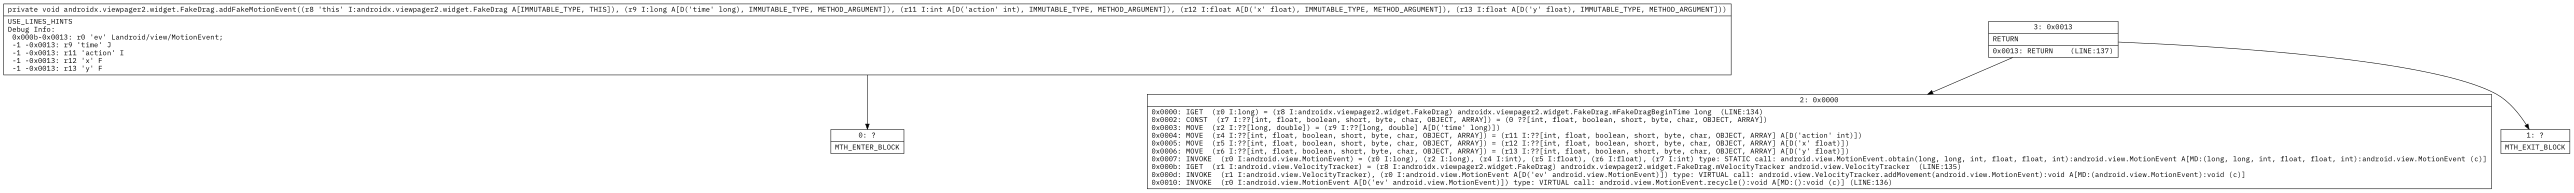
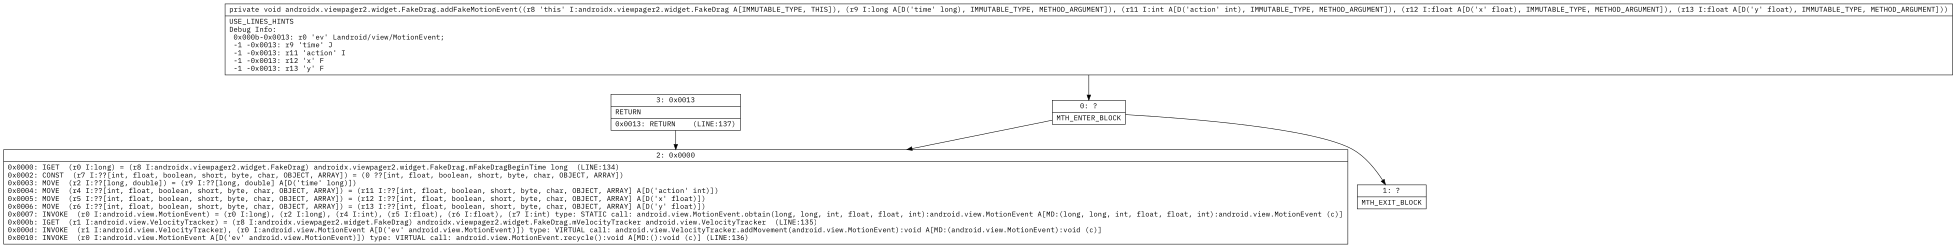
  digraph {
    fontname="IBM Plex Mono"
    node [fontname="IBM Plex Mono" shape=record]
    edge [fontname="IBM Plex Mono"]
    n1 [label="{0\:\ ?|MTH_ENTER_BLOCK\l}"]
    n2 [label="{2\:\ 0x0000|0x0000: IGET  (r0 I:long) = (r8 I:androidx.viewpager2.widget.FakeDrag) androidx.viewpager2.widget.FakeDrag.mFakeDragBeginTime long  (LINE:134)\l0x0002: CONST  (r7 I:??[int, float, boolean, short, byte, char, OBJECT, ARRAY]) = (0 ??[int, float, boolean, short, byte, char, OBJECT, ARRAY]) \l0x0003: MOVE  (r2 I:??[long, double]) = (r9 I:??[long, double] A[D('time' long)]) \l0x0004: MOVE  (r4 I:??[int, float, boolean, short, byte, char, OBJECT, ARRAY]) = (r11 I:??[int, float, boolean, short, byte, char, OBJECT, ARRAY] A[D('action' int)]) \l0x0005: MOVE  (r5 I:??[int, float, boolean, short, byte, char, OBJECT, ARRAY]) = (r12 I:??[int, float, boolean, short, byte, char, OBJECT, ARRAY] A[D('x' float)]) \l0x0006: MOVE  (r6 I:??[int, float, boolean, short, byte, char, OBJECT, ARRAY]) = (r13 I:??[int, float, boolean, short, byte, char, OBJECT, ARRAY] A[D('y' float)]) \l0x0007: INVOKE  (r0 I:android.view.MotionEvent) = (r0 I:long), (r2 I:long), (r4 I:int), (r5 I:float), (r6 I:float), (r7 I:int) type: STATIC call: android.view.MotionEvent.obtain(long, long, int, float, float, int):android.view.MotionEvent A[MD:(long, long, int, float, float, int):android.view.MotionEvent (c)]\l0x000b: IGET  (r1 I:android.view.VelocityTracker) = (r8 I:androidx.viewpager2.widget.FakeDrag) androidx.viewpager2.widget.FakeDrag.mVelocityTracker android.view.VelocityTracker  (LINE:135)\l0x000d: INVOKE  (r1 I:android.view.VelocityTracker), (r0 I:android.view.MotionEvent A[D('ev' android.view.MotionEvent)]) type: VIRTUAL call: android.view.VelocityTracker.addMovement(android.view.MotionEvent):void A[MD:(android.view.MotionEvent):void (c)]\l0x0010: INVOKE  (r0 I:android.view.MotionEvent A[D('ev' android.view.MotionEvent)]) type: VIRTUAL call: android.view.MotionEvent.recycle():void A[MD:():void (c)] (LINE:136)\l}"]
    n3 [label="{3\:\ 0x0013|RETURN\l|0x0013: RETURN    (LINE:137)\l}"]
    n4 [label="{1\:\ ?|MTH_EXIT_BLOCK\l}"]
    n5 [label="{private void androidx.viewpager2.widget.FakeDrag.addFakeMotionEvent((r8 'this' I:androidx.viewpager2.widget.FakeDrag A[IMMUTABLE_TYPE, THIS]), (r9 I:long A[D('time' long), IMMUTABLE_TYPE, METHOD_ARGUMENT]), (r11 I:int A[D('action' int), IMMUTABLE_TYPE, METHOD_ARGUMENT]), (r12 I:float A[D('x' float), IMMUTABLE_TYPE, METHOD_ARGUMENT]), (r13 I:float A[D('y' float), IMMUTABLE_TYPE, METHOD_ARGUMENT]))  | USE_LINES_HINTS\lDebug Info:\l  0x000b\-0x0013: r0 'ev' Landroid\/view\/MotionEvent;\l  \-1 \-0x0013: r9 'time' J\l  \-1 \-0x0013: r11 'action' I\l  \-1 \-0x0013: r12 'x' F\l  \-1 \-0x0013: r13 'y' F\l}"]
+   n1 -> n2
    n3 -> n2
-   n3 -> n4
+   n1 -> n4
    n5 -> n1
  }
